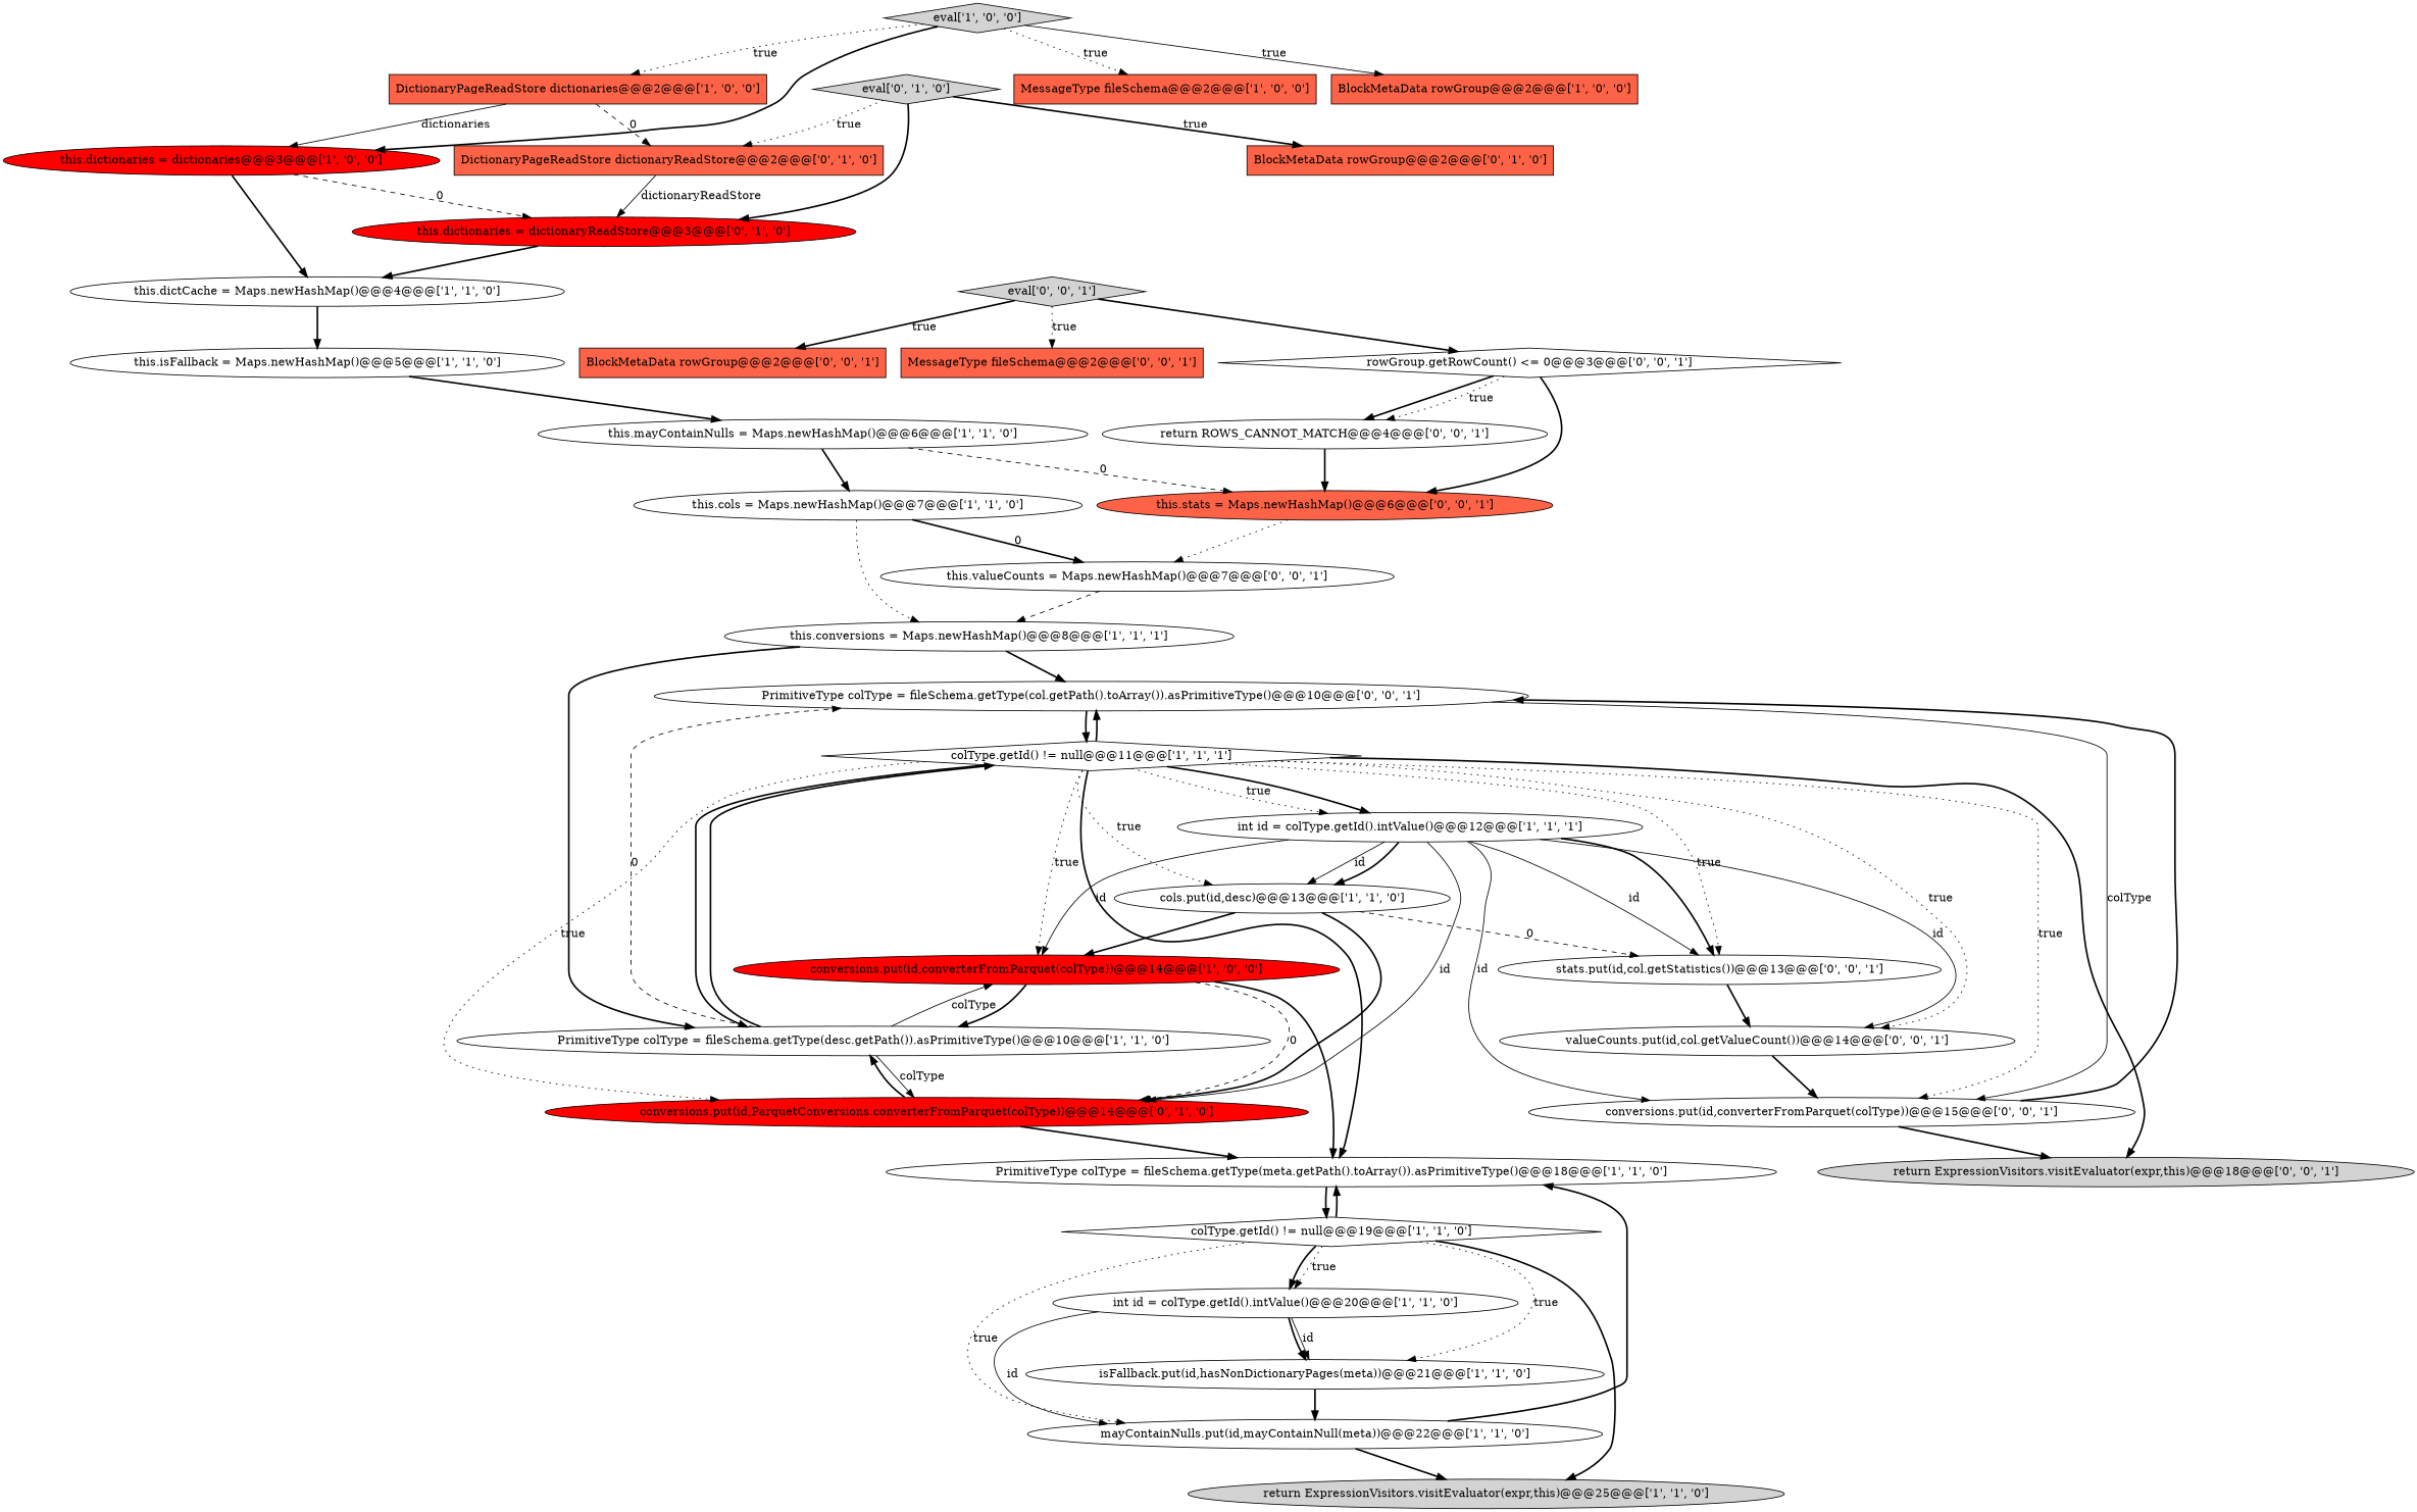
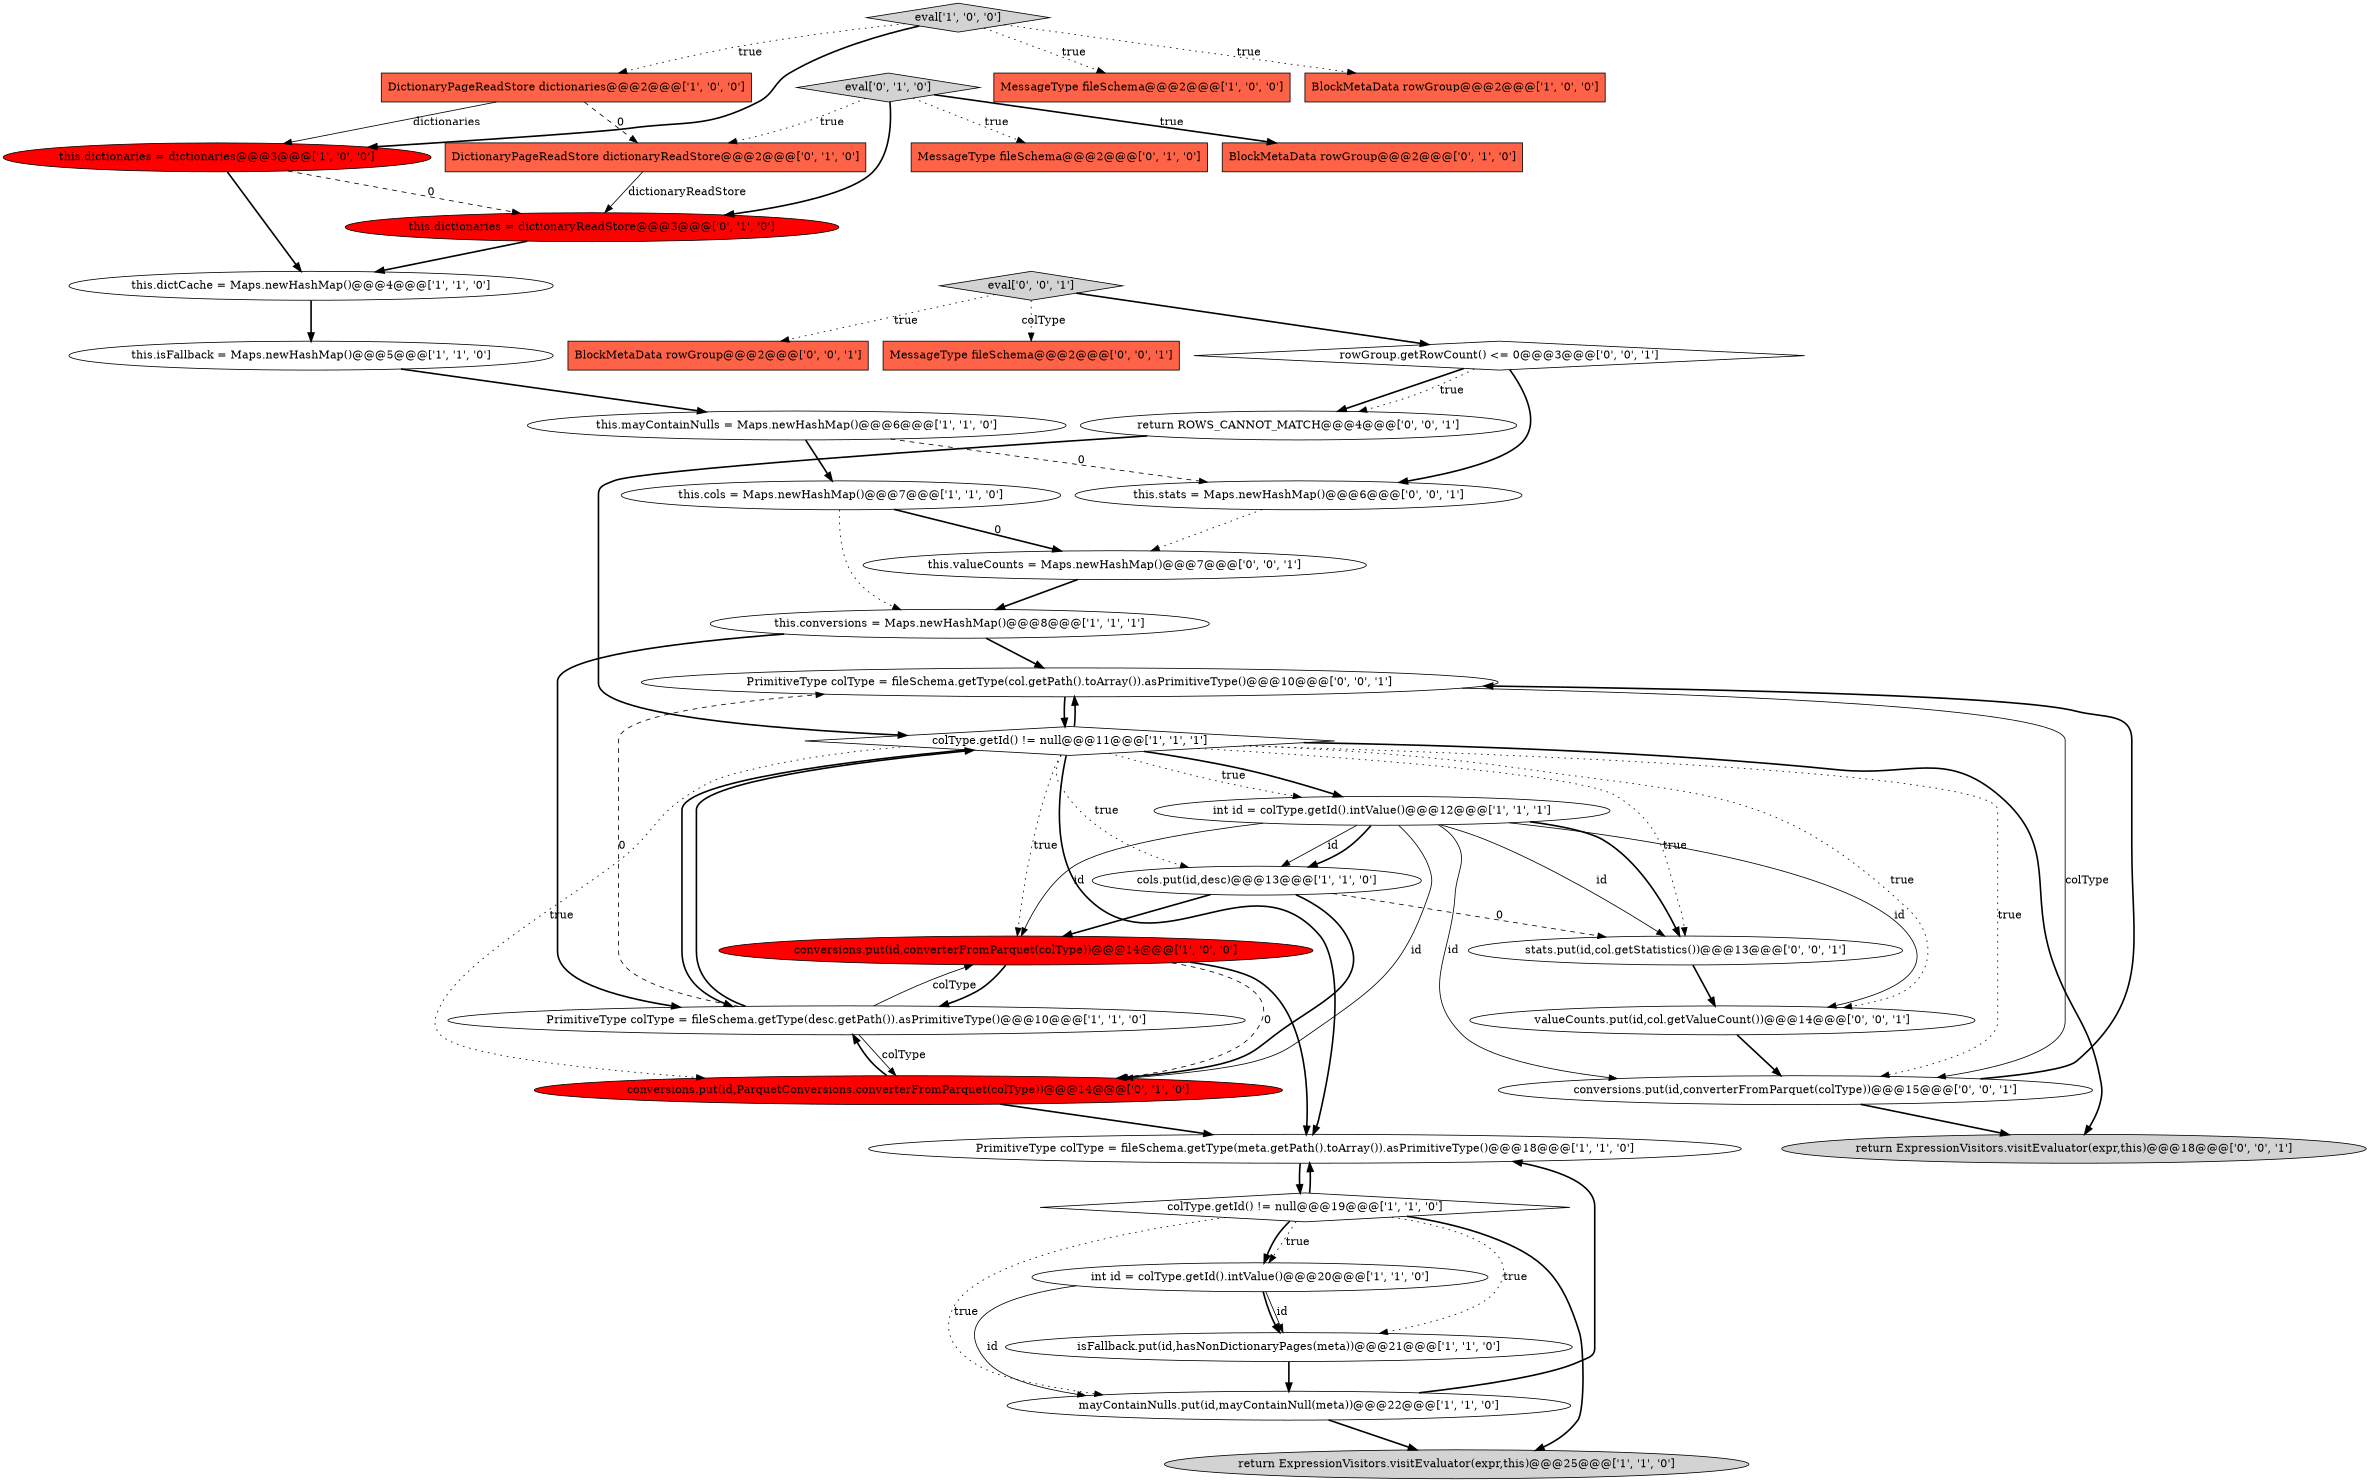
  digraph {
    node [fillcolor=white shape=ellipse style=filled]
    edge [style=bold]
    n1 [fillcolor=lightgray label="eval['1', '0', '0']" shape=diamond]
    n2 [fillcolor=tomato label="DictionaryPageReadStore dictionaries@@@2@@@['1', '0', '0']" shape=box]
    n3 [fillcolor=red label="this.dictionaries = dictionaries@@@3@@@['1', '0', '0']"]
    n4 [fillcolor=tomato label="MessageType fileSchema@@@2@@@['1', '0', '0']" shape=box]
    n5 [fillcolor=tomato label="BlockMetaData rowGroup@@@2@@@['1', '0', '0']" shape=box]
    n6 [fillcolor=tomato label="DictionaryPageReadStore dictionaryReadStore@@@2@@@['0', '1', '0']" shape=box]
    n7 [fillcolor=red label="this.dictionaries = dictionaryReadStore@@@3@@@['0', '1', '0']"]
    n8 [label="this.dictCache = Maps.newHashMap()@@@4@@@['1', '1', '0']"]
    n9 [fillcolor=lightgray label="eval['0', '1', '0']" shape=diamond]
+   n10 [fillcolor=tomato label="MessageType fileSchema@@@2@@@['0', '1', '0']" shape=box]
    n11 [fillcolor=tomato label="BlockMetaData rowGroup@@@2@@@['0', '1', '0']" shape=box]
    n12 [label="valueCounts.put(id,col.getValueCount())@@@14@@@['0', '0', '1']"]
    n13 [label="conversions.put(id,converterFromParquet(colType))@@@15@@@['0', '0', '1']"]
    n14 [label="PrimitiveType colType = fileSchema.getType(col.getPath().toArray()).asPrimitiveType()@@@10@@@['0', '0', '1']"]
    n15 [fillcolor=lightgray label="return ExpressionVisitors.visitEvaluator(expr,this)@@@18@@@['0', '0', '1']"]
    n16 [fillcolor=lightgray label="return ExpressionVisitors.visitEvaluator(expr,this)@@@25@@@['1', '1', '0']"]
    n17 [label="this.conversions = Maps.newHashMap()@@@8@@@['1', '1', '1']"]
    n18 [label="PrimitiveType colType = fileSchema.getType(desc.getPath()).asPrimitiveType()@@@10@@@['1', '1', '0']"]
    n19 [label="colType.getId() != null@@@11@@@['1', '1', '1']" shape=diamond]
    n20 [fillcolor=red label="conversions.put(id,converterFromParquet(colType))@@@14@@@['1', '0', '0']"]
    n21 [fillcolor=red label="conversions.put(id,ParquetConversions.converterFromParquet(colType))@@@14@@@['0', '1', '0']"]
    n22 [label="this.isFallback = Maps.newHashMap()@@@5@@@['1', '1', '0']"]
    n23 [label="this.mayContainNulls = Maps.newHashMap()@@@6@@@['1', '1', '0']"]
    n24 [label="return ROWS_CANNOT_MATCH@@@4@@@['0', '0', '1']"]
-   n25 [fillcolor=tomato label="this.stats = Maps.newHashMap()@@@6@@@['0', '0', '1']"]
+   n25 [label="this.stats = Maps.newHashMap()@@@6@@@['0', '0', '1']"]
    n26 [label="this.valueCounts = Maps.newHashMap()@@@7@@@['0', '0', '1']"]
    n27 [label="int id = colType.getId().intValue()@@@20@@@['1', '1', '0']"]
    n28 [label="mayContainNulls.put(id,mayContainNull(meta))@@@22@@@['1', '1', '0']"]
    n29 [label="isFallback.put(id,hasNonDictionaryPages(meta))@@@21@@@['1', '1', '0']"]
    n30 [label="PrimitiveType colType = fileSchema.getType(meta.getPath().toArray()).asPrimitiveType()@@@18@@@['1', '1', '0']"]
    n31 [label="this.cols = Maps.newHashMap()@@@7@@@['1', '1', '0']"]
    n32 [fillcolor=tomato label="MessageType fileSchema@@@2@@@['0', '0', '1']" shape=box]
    n33 [label="cols.put(id,desc)@@@13@@@['1', '1', '0']"]
    n34 [label="stats.put(id,col.getStatistics())@@@13@@@['0', '0', '1']"]
    n35 [label="colType.getId() != null@@@19@@@['1', '1', '0']" shape=diamond]
    n36 [label="rowGroup.getRowCount() <= 0@@@3@@@['0', '0', '1']" shape=diamond]
    n37 [label="int id = colType.getId().intValue()@@@12@@@['1', '1', '1']"]
    n38 [fillcolor=tomato label="BlockMetaData rowGroup@@@2@@@['0', '0', '1']" shape=box]
    n39 [fillcolor=lightgray label="eval['0', '0', '1']" shape=diamond]
    n1 -> n2 [label=true style=dotted]
    n1 -> n3
    n1 -> n4 [label=true style=dotted]
-   n1 -> n5 [label=true style=solid]
+   n1 -> n5 [label=true style=dotted]
    n2 -> n3 [label=dictionaries style=solid]
    n2 -> n6 [label=0 style=dashed]
    n3 -> n7 [label=0 style=dashed]
    n3 -> n8
    n6 -> n7 [label=dictionaryReadStore style=solid]
    n7 -> n8
    n8 -> n22
    n9 -> n6 [label=true style=dotted]
    n9 -> n7
+   n9 -> n10 [label=true style=dotted]
    n9 -> n11 [label=true]
    n12 -> n13
    n13 -> n14
    n13 -> n15
    n14 -> n13 [label=colType style=solid]
    n14 -> n19
    n17 -> n14
    n17 -> n18
    n18 -> n14 [label=0 style=dashed]
    n18 -> n19
    n18 -> n20 [label=colType style=solid]
    n18 -> n21 [label=colType style=solid]
    n19 -> n12 [label=true style=dotted]
    n19 -> n13 [label=true style=dotted]
    n19 -> n14
    n19 -> n15
    n19 -> n18
    n19 -> n20 [label=true style=dotted]
    n19 -> n21 [label=true style=dotted]
    n19 -> n30
    n19 -> n33 [label=true style=dotted]
    n19 -> n34 [label=true style=dotted]
    n19 -> n37 [label=true style=dotted]
    n19 -> n37
    n20 -> n18
    n20 -> n21 [label=0 style=dashed]
    n20 -> n30
    n21 -> n18
    n21 -> n30
    n22 -> n23
    n23 -> n25 [label=0 style=dashed]
    n23 -> n31
-   n24 -> n25
+   n24 -> n19
    n25 -> n26 [style=dotted]
-   n26 -> n17 [style=dashed]
+   n26 -> n17
    n27 -> n28 [label=id style=solid]
    n27 -> n29
    n27 -> n29 [label=id style=solid]
    n28 -> n16
    n28 -> n30
    n29 -> n28
    n30 -> n35
    n31 -> n17 [style=dotted]
    n31 -> n26 [label=0]
    n33 -> n20
    n33 -> n21
    n33 -> n34 [label=0 style=dashed]
    n34 -> n12
    n35 -> n16
    n35 -> n27 [label=true style=dotted]
    n35 -> n27
    n35 -> n28 [label=true style=dotted]
    n35 -> n29 [label=true style=dotted]
    n35 -> n30
    n36 -> n24
    n36 -> n24 [label=true style=dotted]
    n36 -> n25
    n37 -> n12 [label=id style=solid]
    n37 -> n13 [label=id style=solid]
    n37 -> n20 [label=id style=solid]
    n37 -> n21 [label=id style=solid]
    n37 -> n33 [label=id style=solid]
    n37 -> n33
    n37 -> n34
    n37 -> n34 [label=id style=solid]
-   n39 -> n32 [label=true style=dotted]
+   n39 -> n32 [label=colType style=dotted]
    n39 -> n36
-   n39 -> n38 [label=true]
+   n39 -> n38 [label=true style=dotted]
  }
